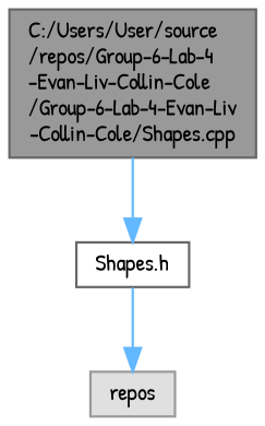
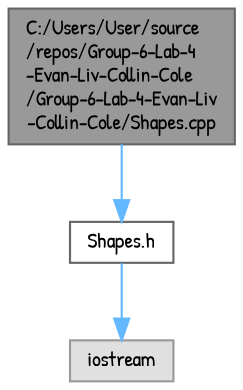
  digraph {
    fontname="Patrick Hand"
    node [fontname="Patrick Hand" fontsize=10 shape=box style=filled]
    edge [color=steelblue1 fontname="Patrick Hand" fontsize=10 labelfontname=Helvetica labelfontsize=10 style=solid]
    n1 [color=gray40 fillcolor=grey60 fontcolor=black height=0.2 label="C:/Users/User/source\l/repos/Group-6-Lab-4\l-Evan-Liv-Collin-Cole\l/Group-6-Lab-4-Evan-Liv\l-Collin-Cole/Shapes.cpp" width=0.4]
    n2 [color=grey40 fillcolor=white height=0.2 label="Shapes.h" width=0.4]
-   n3 [color=grey60 fillcolor="#E0E0E0" height=0.2 label=repos width=0.4]
+   n3 [color=grey60 fillcolor="#E0E0E0" height=0.2 label=iostream width=0.4]
    n1 -> n2
    n2 -> n3
  }
